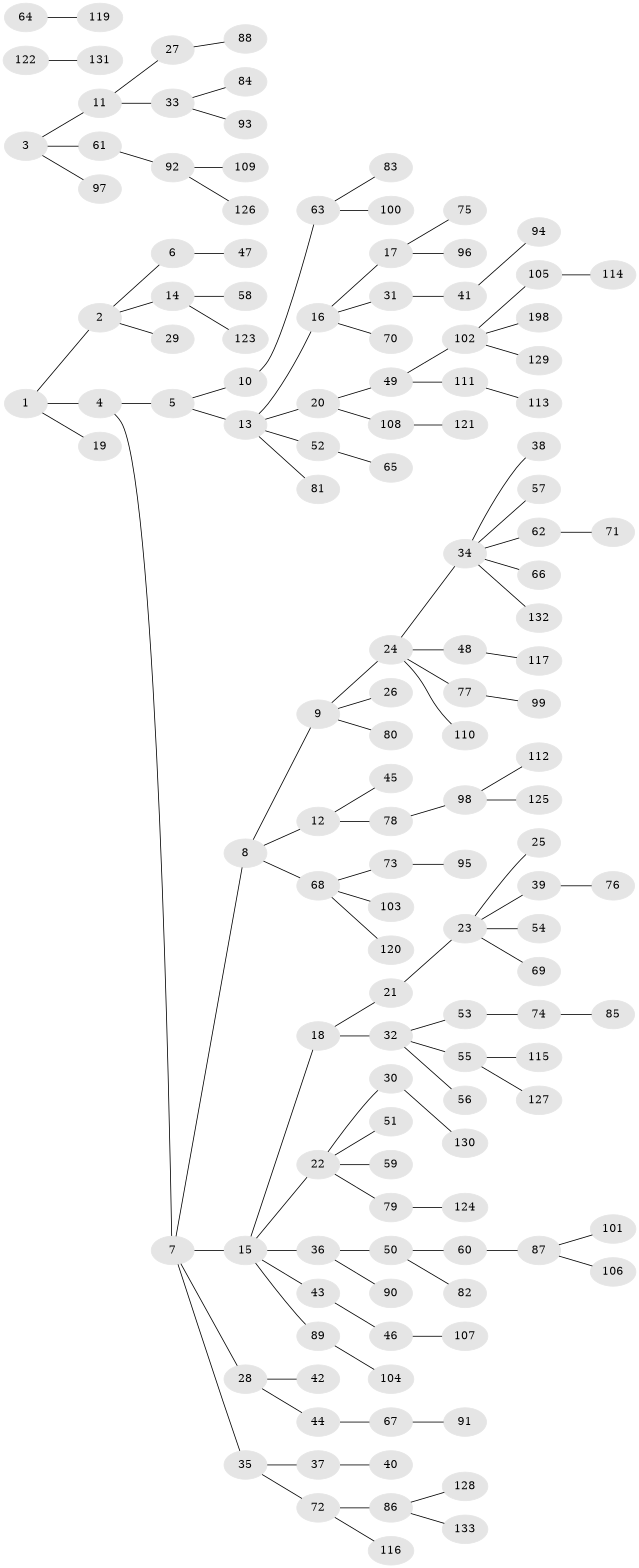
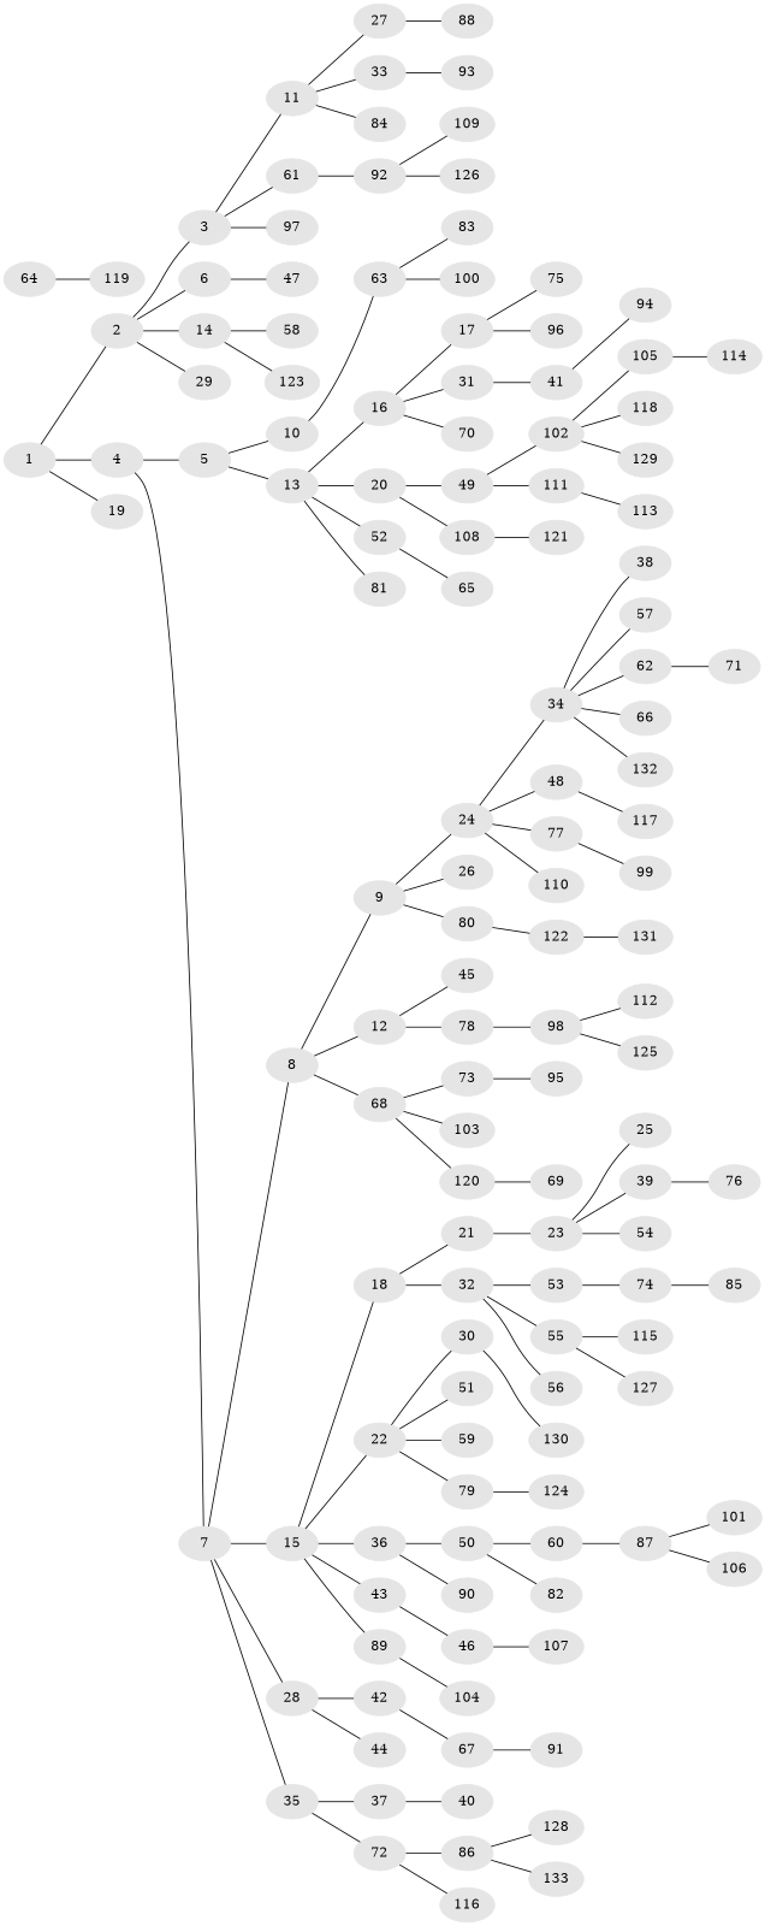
  graph {
    rankdir=LR
    node [color=gray90 style=filled]
    1
    2
    4
    19
    3
    6
    14
    29
    5
    7
    11
    61
    97
    47
    58
    123
    27
    33
    84
    92
    10
    13
    8
    15
    28
    35
    63
    16
    20
    52
    81
    9
    12
    68
    18
    22
    36
    43
    89
    42
    44
    37
    72
    24
    26
    80
    45
    78
    73
    103
    120
    34
    48
    77
    110
    122
    83
    100
    88
    93
    98
    17
    31
    70
    49
    108
    65
    21
    32
    30
    51
    59
    79
    50
    90
    46
    104
    75
    96
    41
    23
    53
    55
    56
    102
    111
    121
    25
    39
    54
    69
    130
    124
    76
    38
    57
    62
    66
    132
    117
    99
    64
    119
    67
    94
    74
    115
    127
    71
    40
    86
    116
    60
    82
    91
    107
    105
-   118 [label=198]
+   118
    129
    113
    87
    85
    101
    106
    109
    126
    95
    128
    133
    112
    125
    131
    114
    1 -- 2
    1 -- 4
    1 -- 19
+   2 -- 3
    2 -- 6
    2 -- 14
    2 -- 29
    4 -- 5
    4 -- 7
    3 -- 11
    3 -- 61
    3 -- 97
    6 -- 47
    14 -- 58
    14 -- 123
    5 -- 10
    5 -- 13
    7 -- 8
    7 -- 15
    7 -- 28
    7 -- 35
    11 -- 27
    11 -- 33
-   33 -- 84
+   11 -- 84
    61 -- 92
    27 -- 88
    33 -- 93
    92 -- 109
    92 -- 126
    10 -- 63
    13 -- 16
    13 -- 20
    13 -- 52
    13 -- 81
    8 -- 9
    8 -- 12
    8 -- 68
    15 -- 18
    15 -- 22
    15 -- 36
    15 -- 43
    15 -- 89
    28 -- 42
    28 -- 44
    35 -- 37
    35 -- 72
    63 -- 83
    63 -- 100
    16 -- 17
    16 -- 31
    16 -- 70
    20 -- 49
    20 -- 108
    52 -- 65
    9 -- 24
    9 -- 26
    9 -- 80
    12 -- 45
    12 -- 78
    68 -- 73
    68 -- 103
    68 -- 120
    18 -- 21
    18 -- 32
    22 -- 30
    22 -- 51
    22 -- 59
    22 -- 79
    36 -- 50
    36 -- 90
    43 -- 46
    89 -- 104
-   44 -- 67
+   42 -- 67
    37 -- 40
    72 -- 86
    72 -- 116
    24 -- 34
    24 -- 48
    24 -- 77
    24 -- 110
+   80 -- 122
    78 -- 98
    73 -- 95
    34 -- 38
    34 -- 57
    34 -- 62
    34 -- 66
    34 -- 132
    48 -- 117
    77 -- 99
    122 -- 131
    98 -- 112
    98 -- 125
    17 -- 75
    17 -- 96
    31 -- 41
    49 -- 102
    49 -- 111
    108 -- 121
    21 -- 23
    32 -- 53
    32 -- 55
    32 -- 56
    30 -- 130
    79 -- 124
    50 -- 60
    50 -- 82
    46 -- 107
    41 -- 94
    23 -- 25
    23 -- 39
    23 -- 54
-   23 -- 69
+   120 -- 69
    53 -- 74
    55 -- 115
    55 -- 127
    102 -- 105
    102 -- 118
    102 -- 129
    111 -- 113
    39 -- 76
    62 -- 71
    64 -- 119
    67 -- 91
    74 -- 85
    86 -- 128
    86 -- 133
    60 -- 87
    105 -- 114
    87 -- 101
    87 -- 106
  }
